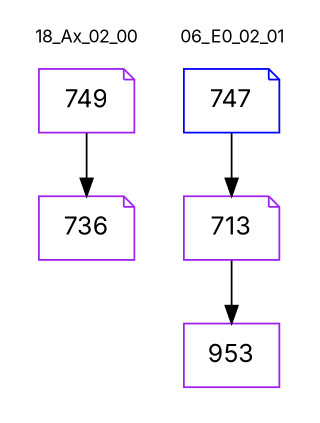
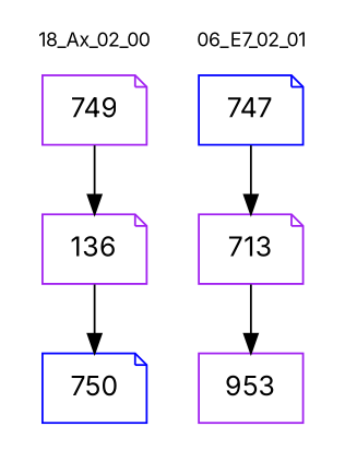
  digraph {
    fontname=Inter
    node [color=purple fontname=Inter shape=note]
    edge [color=black fontname=Inter]
    n1 [label=749]
-   n2 [label=736]
+   n2 [label=136]
+   n3 [color=blue label=750]
    n4 [color=blue label=747]
    n5 [label=713]
    n6 [label=953 shape=box]
    subgraph cluster_1 {
      color=white
      fontsize=10
      label="18_Ax_02_00"
      n1
      n2
+     n3
    }
    subgraph cluster_2 {
      color=white
      fontsize=10
-     label="06_E0_02_01"
+     label="06_E7_02_01"
      n4
      n5
      n6
    }
    n1 -> n2
+   n2 -> n3
    n4 -> n5
    n5 -> n6
  }
